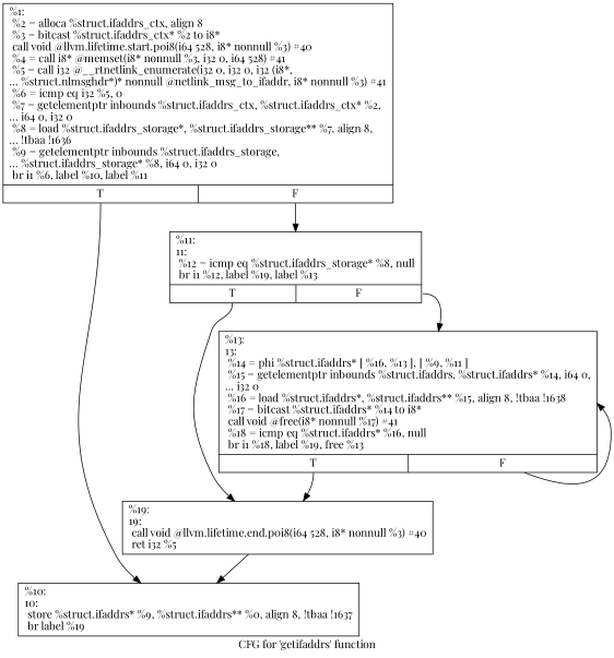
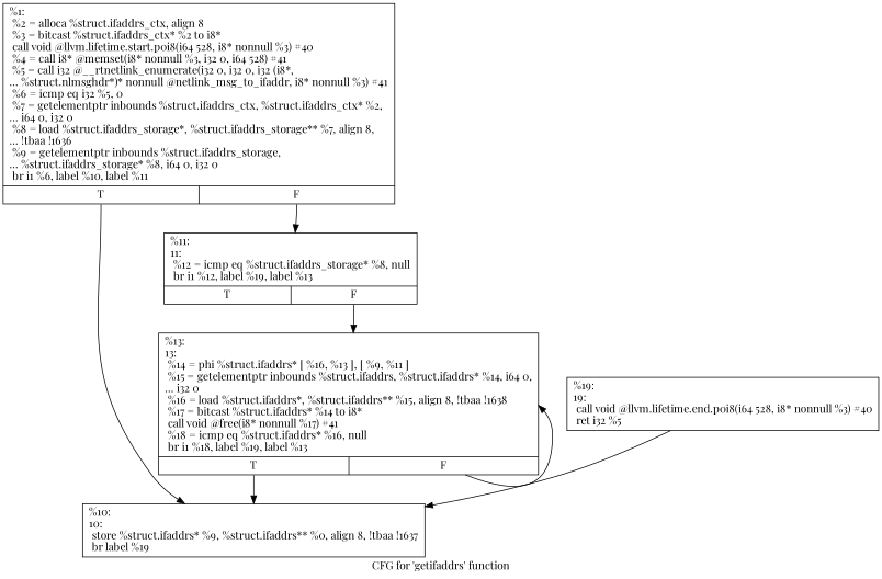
  digraph {
    fontname="Playfair Display"
    label="CFG for 'getifaddrs' function"
    node [fontname="Playfair Display" shape=record]
    edge [fontname="Playfair Display" tailport=s0]
    n1 [label="{%1:\l  %2 = alloca %struct.ifaddrs_ctx, align 8\l  %3 = bitcast %struct.ifaddrs_ctx* %2 to i8*\l  call void @llvm.lifetime.start.p0i8(i64 528, i8* nonnull %3) #40\l  %4 = call i8* @memset(i8* nonnull %3, i32 0, i64 528) #41\l  %5 = call i32 @__rtnetlink_enumerate(i32 0, i32 0, i32 (i8*,\l... %struct.nlmsghdr*)* nonnull @netlink_msg_to_ifaddr, i8* nonnull %3) #41\l  %6 = icmp eq i32 %5, 0\l  %7 = getelementptr inbounds %struct.ifaddrs_ctx, %struct.ifaddrs_ctx* %2,\l... i64 0, i32 0\l  %8 = load %struct.ifaddrs_storage*, %struct.ifaddrs_storage** %7, align 8,\l... !tbaa !1636\l  %9 = getelementptr inbounds %struct.ifaddrs_storage,\l... %struct.ifaddrs_storage* %8, i64 0, i32 0\l  br i1 %6, label %10, label %11\l|{<s0>T|<s1>F}}"]
    n2 [label="{%10:\l10:                                               \l  store %struct.ifaddrs* %9, %struct.ifaddrs** %0, align 8, !tbaa !1637\l  br label %19\l}"]
    n3 [label="{%11:\l11:                                               \l  %12 = icmp eq %struct.ifaddrs_storage* %8, null\l  br i1 %12, label %19, label %13\l|{<s0>T|<s1>F}}"]
    n4 [label="{%19:\l19:                                               \l  call void @llvm.lifetime.end.p0i8(i64 528, i8* nonnull %3) #40\l  ret i32 %5\l}"]
-   n5 [label="{%13:\l13:                                               \l  %14 = phi %struct.ifaddrs* [ %16, %13 ], [ %9, %11 ]\l  %15 = getelementptr inbounds %struct.ifaddrs, %struct.ifaddrs* %14, i64 0,\l... i32 0\l  %16 = load %struct.ifaddrs*, %struct.ifaddrs** %15, align 8, !tbaa !1638\l  %17 = bitcast %struct.ifaddrs* %14 to i8*\l  call void @free(i8* nonnull %17) #41\l  %18 = icmp eq %struct.ifaddrs* %16, null\l  br i1 %18, label %19, free %13\l|{<s0>T|<s1>F}}"]
+   n5 [label="{%13:\l13:                                               \l  %14 = phi %struct.ifaddrs* [ %16, %13 ], [ %9, %11 ]\l  %15 = getelementptr inbounds %struct.ifaddrs, %struct.ifaddrs* %14, i64 0,\l... i32 0\l  %16 = load %struct.ifaddrs*, %struct.ifaddrs** %15, align 8, !tbaa !1638\l  %17 = bitcast %struct.ifaddrs* %14 to i8*\l  call void @free(i8* nonnull %17) #41\l  %18 = icmp eq %struct.ifaddrs* %16, null\l  br i1 %18, label %19, label %13\l|{<s0>T|<s1>F}}"]
    n1 -> n2
    n1 -> n3 [tailport=s1]
-   n3 -> n4
    n3 -> n5 [tailport=s1]
    n4 -> n2
-   n5 -> n4
+   n5 -> n2
    n5 -> n5 [tailport=s1]
  }
